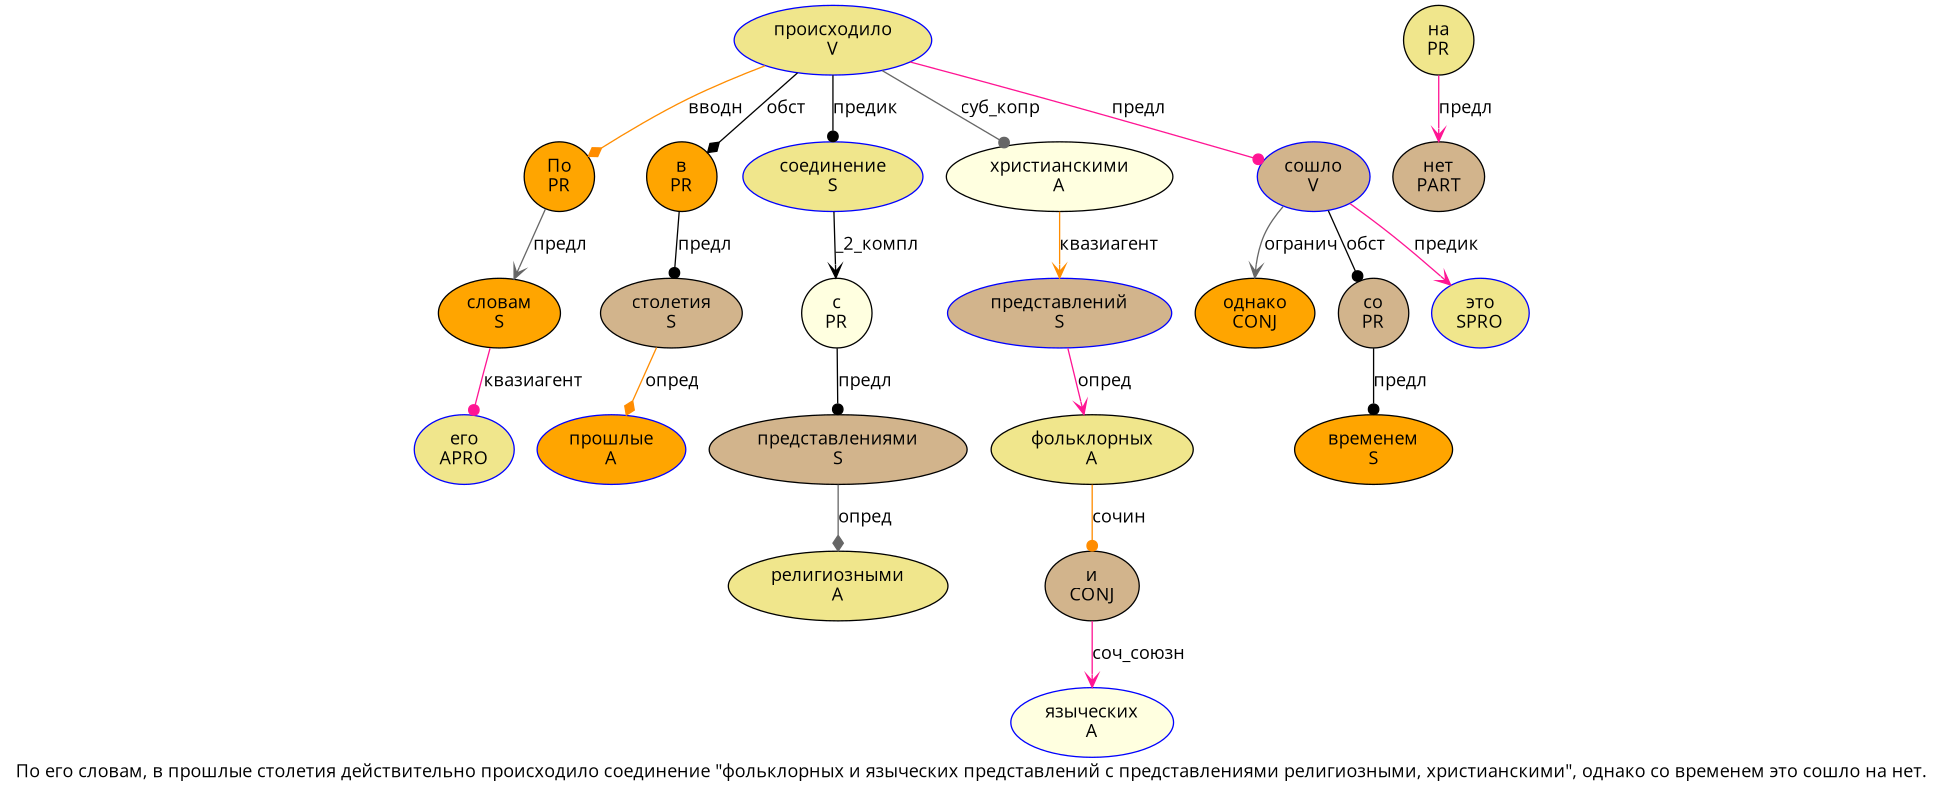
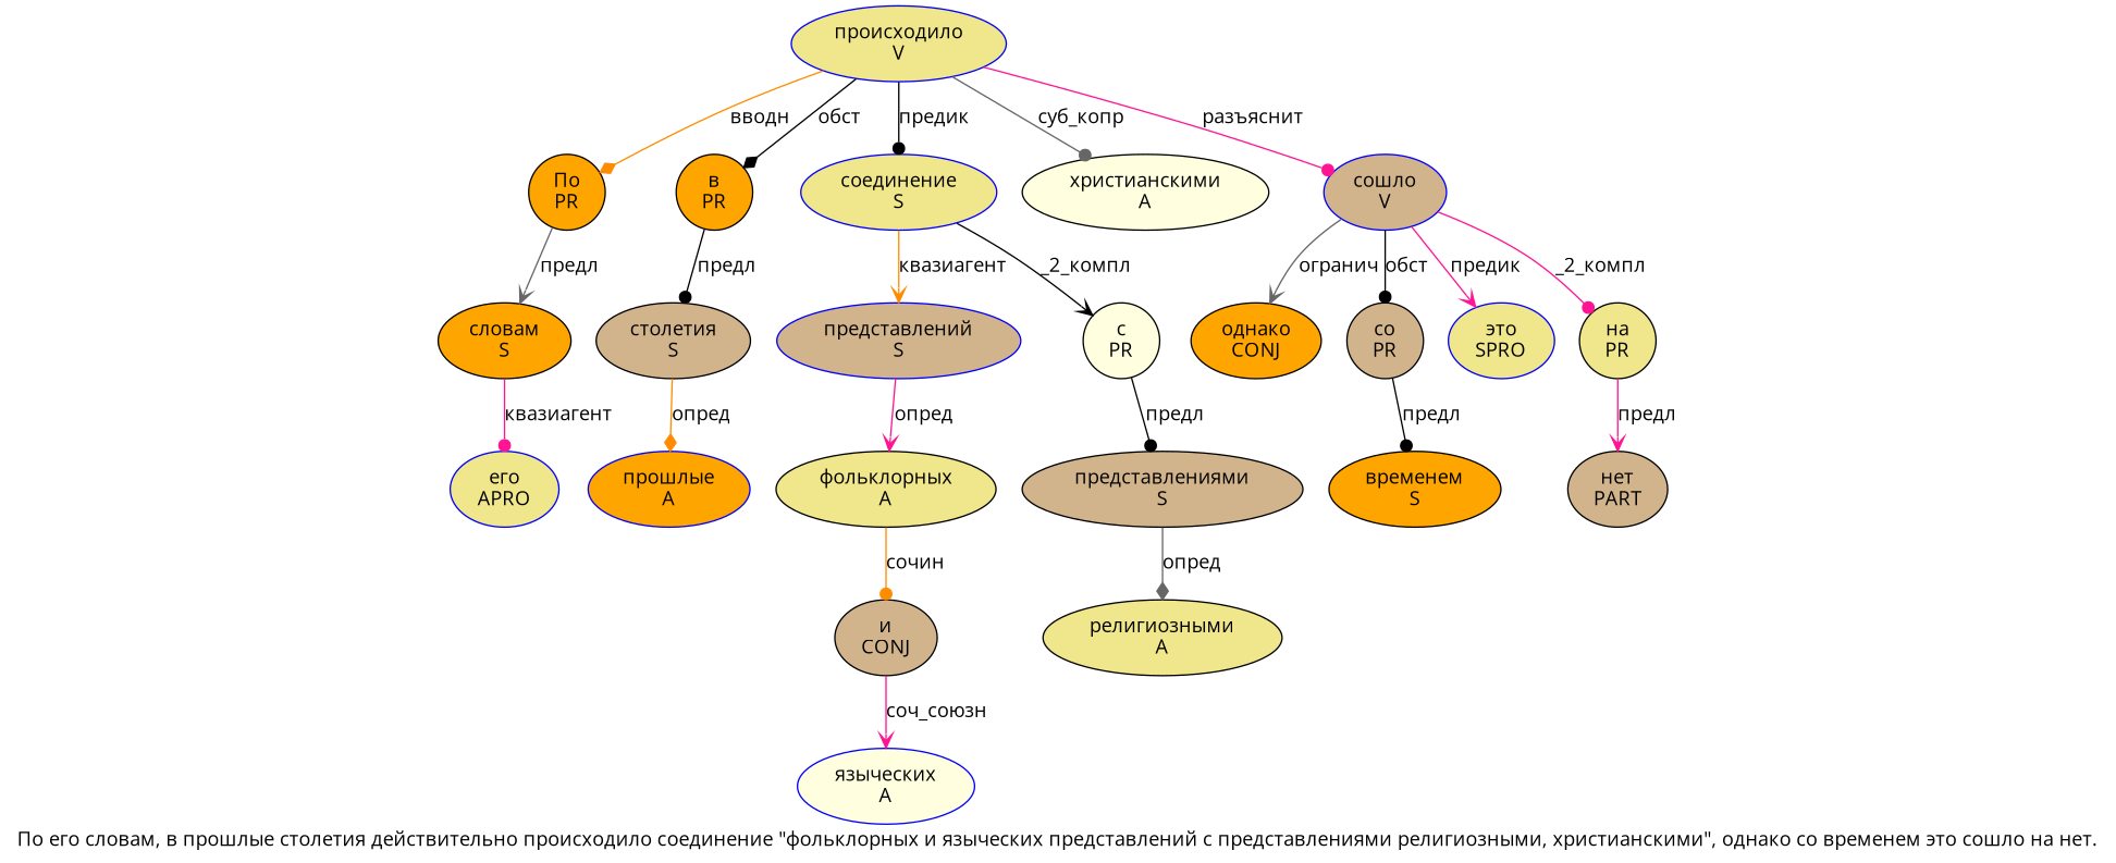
  digraph {
    fontname="Open Sans"
    label="По его словам, в прошлые столетия действительно происходило соединение \"фольклорных и языческих представлений с представлениями религиозными, христианскими\", однако со временем это сошло на нет."
    node [color=black fillcolor=khaki fontname="Open Sans" penwidth=1 shape=ellipse style=filled]
    edge [arrowhead=dot color=deeppink fontname="Open Sans"]
    n1 [fillcolor=orange label="По\nPR"]
    n2 [fillcolor=orange label="словам\nS"]
    n3 [color=blue label="его\nAPRO"]
    n4 [fillcolor=orange label="в\nPR"]
    n5 [fillcolor=tan label="столетия\nS"]
    n6 [color=blue fillcolor=orange label="прошлые\nA"]
    n7 [color=blue label="происходило\nV"]
    n8 [color=blue label="соединение\nS"]
    n9 [fillcolor=lightyellow label="христианскими\nA"]
    n10 [color=blue fillcolor=tan label="сошло\nV"]
    n11 [color=blue fillcolor=tan label="представлений\nS"]
    n12 [fillcolor=lightyellow label="с\nPR"]
    n13 [fillcolor=orange label="однако\nCONJ"]
    n14 [fillcolor=tan label="со\nPR"]
    n15 [color=blue label="это\nSPRO"]
    n16 [label="на\nPR"]
    n17 [label="фольклорных\nA"]
    n18 [fillcolor=tan label="представлениями\nS"]
    n19 [fillcolor=tan label="и\nCONJ"]
    n20 [color=blue fillcolor=lightyellow label="языческих\nA"]
    n21 [label="религиозными\nA"]
    n22 [fillcolor=orange label="временем\nS"]
    n23 [fillcolor=tan label="нет\nPART"]
    n1 -> n2 [arrowhead=vee color=gray40 label="предл"]
    n2 -> n3 [label="квазиагент"]
    n4 -> n5 [color=black label="предл"]
    n5 -> n6 [arrowhead=diamond color=darkorange label="опред"]
    n7 -> n1 [arrowhead=diamond color=darkorange label="вводн"]
    n7 -> n4 [arrowhead=diamond color=black label="обст"]
    n7 -> n8 [color=black label="предик"]
    n7 -> n9 [color=gray40 label="суб_копр"]
-   n7 -> n10 [label="предл"]
-   n9 -> n11 [arrowhead=vee color=darkorange label="квазиагент"]
+   n7 -> n10 [label="разъяснит"]
+   n8 -> n11 [arrowhead=vee color=darkorange label="квазиагент"]
    n8 -> n12 [arrowhead=vee color=black label="_2_компл"]
    n10 -> n13 [arrowhead=vee color=gray40 label="огранич"]
    n10 -> n14 [color=black label="обст"]
    n10 -> n15 [arrowhead=vee label="предик"]
+   n10 -> n16 [label="_2_компл"]
    n11 -> n17 [arrowhead=vee label="опред"]
    n12 -> n18 [color=black label="предл"]
    n14 -> n22 [color=black label="предл"]
    n16 -> n23 [arrowhead=vee label="предл"]
    n17 -> n19 [color=darkorange label="сочин"]
    n18 -> n21 [arrowhead=diamond color=gray40 label="опред"]
    n19 -> n20 [arrowhead=vee label="соч_союзн"]
  }
